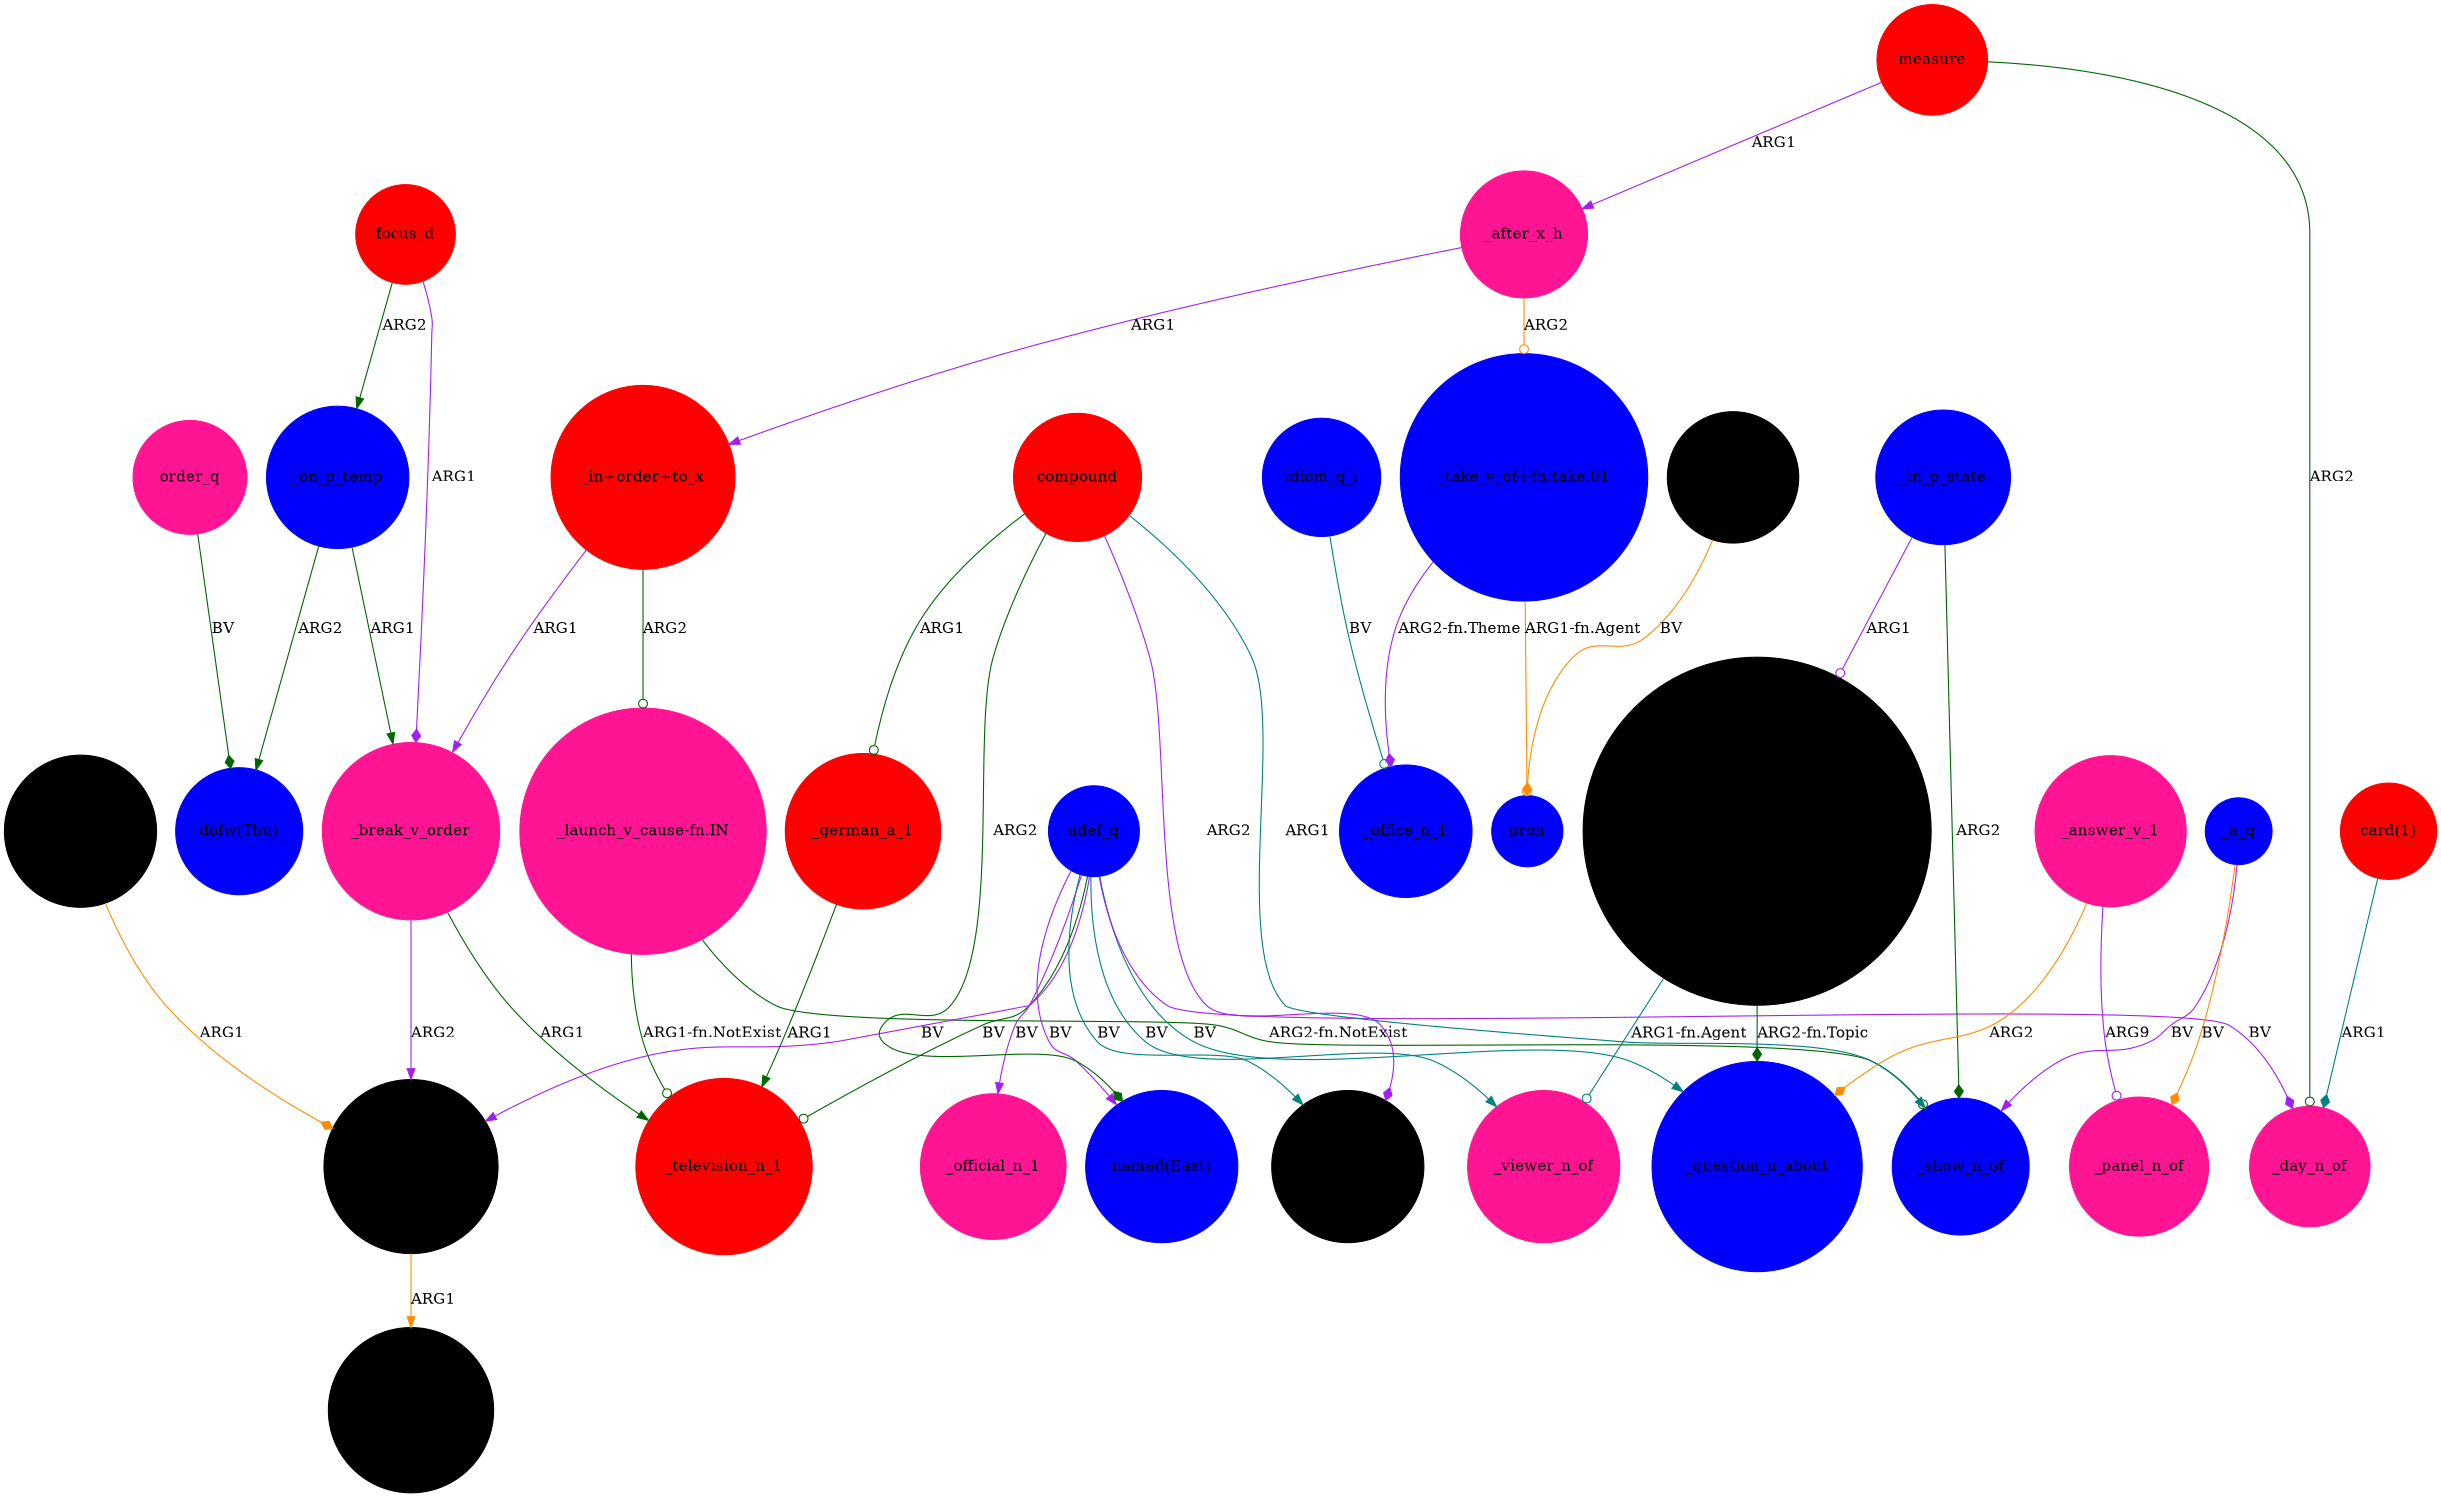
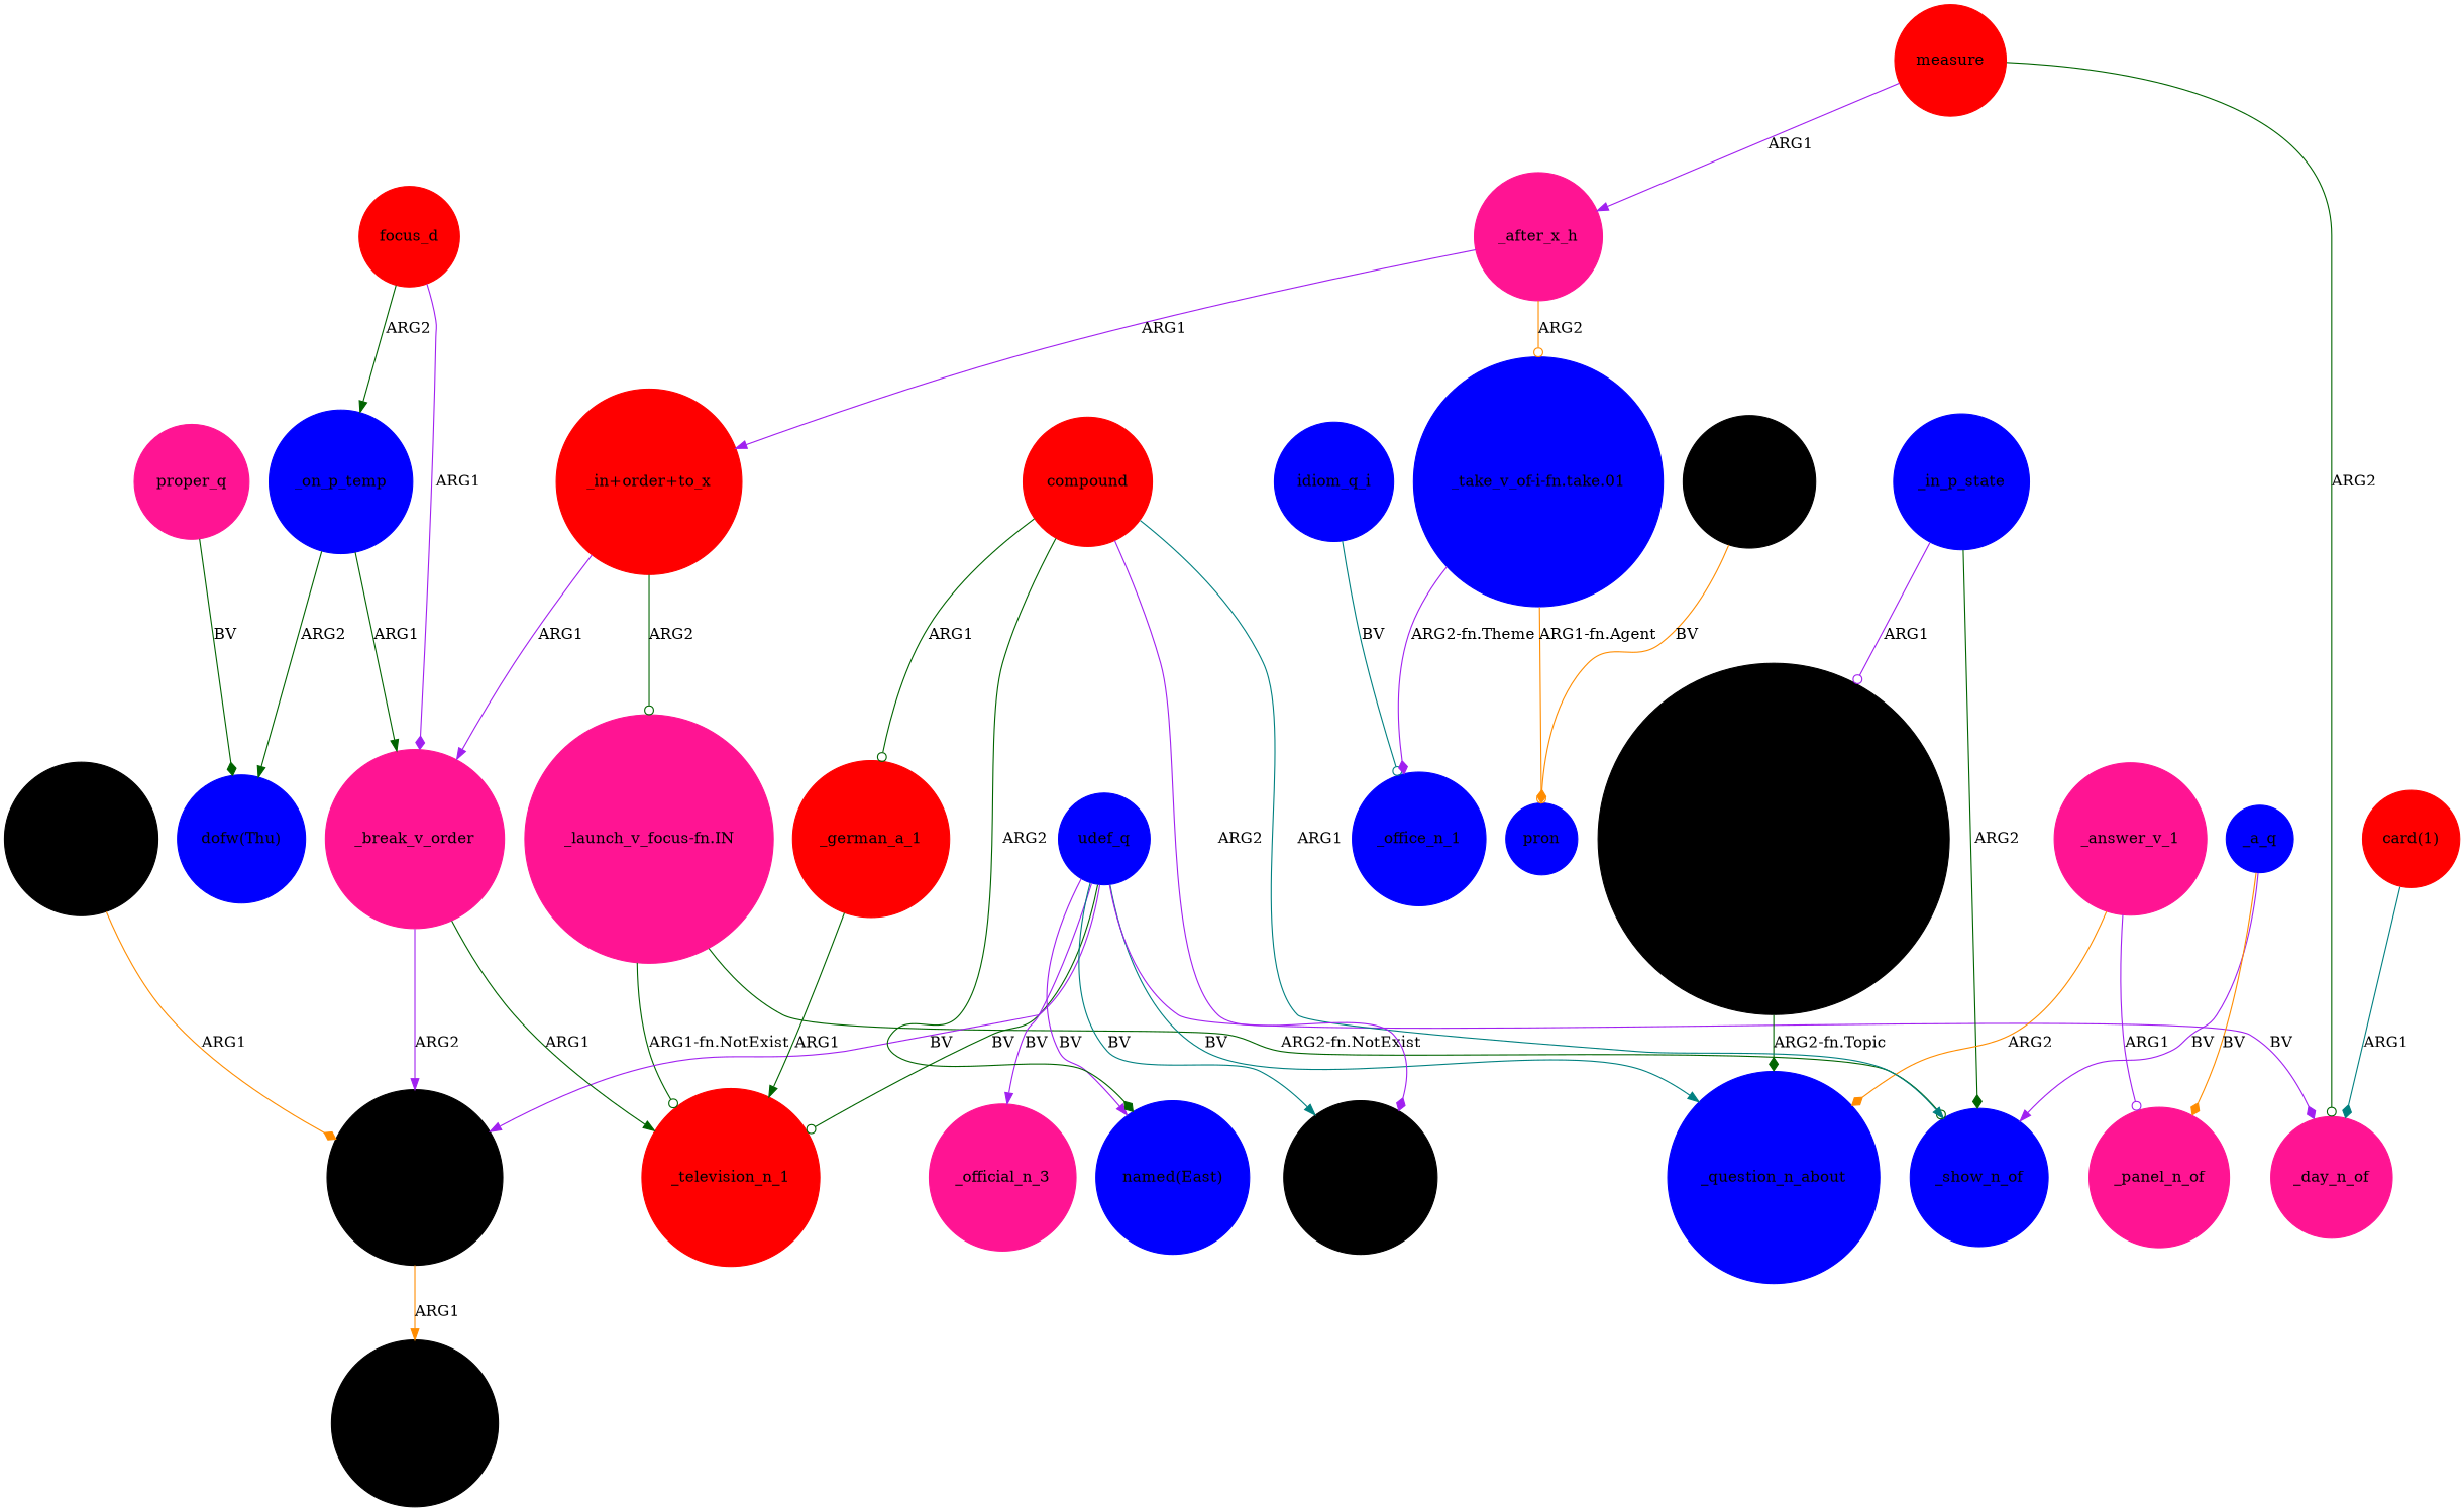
  digraph {
    node [color=blue shape=circle style=filled]
    edge [arrowhead=normal color=darkgreen]
-   "_launch_v_cause-fn.IN" [color=deeppink]
+   "_launch_v_cause-fn.IN" [color=deeppink label="_launch_v_focus-fn.IN"]
    _television_n_1 [color=red]
    _show_n_of
    udef_q
    _question_n_about
    _day_n_of [color=deeppink]
-   _official_n_1 [color=deeppink]
+   _official_n_1 [color=deeppink label=_official_n_3]
    "named(East)"
-   _viewer_n_of [color=deeppink]
    nominalization [color=black]
    "_talk_n_of-on" [color=black]
    _program_v_1 [color=black]
    _on_p_temp
    "dofw(Thu)"
    n15 [color=deeppink label=_break_v_order]
    _german_a_1 [color=red]
    _in_p_state
    "_call_v_in-fn.Referring_by_name" [color=black]
    _answer_v_1 [color=deeppink]
    _panel_n_of [color=deeppink]
    "card(1)" [color=red]
    idiom_q_i
    _office_n_1
    focus_d [color=red]
    "_take_v_of-i-fn.take.01"
    pron
    measure [color=red]
    _after_x_h [color=deeppink]
    "_in+order+to_x" [color=red]
    _regular_a_1 [color=black]
    _a_q
    pronoun_q [color=black]
    compound [color=red]
-   proper_q [color=deeppink label=order_q]
+   proper_q [color=deeppink]
    "_launch_v_cause-fn.IN" -> _television_n_1 [arrowhead=odot label="ARG1-fn.NotExist"]
    "_launch_v_cause-fn.IN" -> _show_n_of [arrowhead=odot label="ARG2-fn.NotExist"]
    udef_q -> _television_n_1 [arrowhead=odot label=BV]
    udef_q -> _question_n_about [color=teal label=BV]
    udef_q -> _day_n_of [arrowhead=diamond color=purple label=BV]
    udef_q -> _official_n_1 [color=purple label=BV]
    udef_q -> "named(East)" [color=purple label=BV]
-   udef_q -> _viewer_n_of [color=teal label=BV]
    udef_q -> nominalization [color=purple label=BV]
    udef_q -> "_talk_n_of-on" [color=teal label=BV]
    nominalization -> _program_v_1 [color=darkorange label=ARG1]
    _on_p_temp -> "dofw(Thu)" [label=ARG2]
    _on_p_temp -> n15 [label=ARG1]
    n15 -> _television_n_1 [label=ARG1]
    n15 -> nominalization [color=purple label=ARG2]
    _german_a_1 -> _television_n_1 [label=ARG1]
    _in_p_state -> _show_n_of [arrowhead=diamond label=ARG2]
    _in_p_state -> "_call_v_in-fn.Referring_by_name" [arrowhead=odot color=purple label=ARG1]
    "_call_v_in-fn.Referring_by_name" -> _question_n_about [arrowhead=diamond label="ARG2-fn.Topic"]
-   "_call_v_in-fn.Referring_by_name" -> _viewer_n_of [arrowhead=odot color=teal label="ARG1-fn.Agent"]
    _answer_v_1 -> _question_n_about [arrowhead=diamond color=darkorange label=ARG2]
-   _answer_v_1 -> _panel_n_of [arrowhead=odot color=purple label=ARG9]
+   _answer_v_1 -> _panel_n_of [arrowhead=odot color=purple label=ARG1]
    "card(1)" -> _day_n_of [arrowhead=diamond color=teal label=ARG1]
    idiom_q_i -> _office_n_1 [arrowhead=odot color=teal label=BV]
    focus_d -> _on_p_temp [label=ARG2]
    focus_d -> n15 [arrowhead=diamond color=purple label=ARG1]
    "_take_v_of-i-fn.take.01" -> _office_n_1 [arrowhead=diamond color=purple label="ARG2-fn.Theme"]
    "_take_v_of-i-fn.take.01" -> pron [arrowhead=odot color=darkorange label="ARG1-fn.Agent"]
    measure -> _day_n_of [arrowhead=odot label=ARG2]
    measure -> _after_x_h [color=purple label=ARG1]
    _after_x_h -> "_take_v_of-i-fn.take.01" [arrowhead=odot color=darkorange label=ARG2]
    _after_x_h -> "_in+order+to_x" [color=purple label=ARG1]
    "_in+order+to_x" -> "_launch_v_cause-fn.IN" [arrowhead=odot label=ARG2]
    "_in+order+to_x" -> n15 [color=purple label=ARG1]
    _regular_a_1 -> nominalization [arrowhead=diamond color=darkorange label=ARG1]
    _a_q -> _show_n_of [color=purple label=BV]
    _a_q -> _panel_n_of [arrowhead=diamond color=darkorange label=BV]
    pronoun_q -> pron [arrowhead=diamond color=darkorange label=BV]
    compound -> _show_n_of [color=teal label=ARG1]
    compound -> "named(East)" [arrowhead=diamond label=ARG2]
    compound -> "_talk_n_of-on" [arrowhead=diamond color=purple label=ARG2]
    compound -> _german_a_1 [arrowhead=odot label=ARG1]
    proper_q -> "dofw(Thu)" [arrowhead=diamond label=BV]
  }
